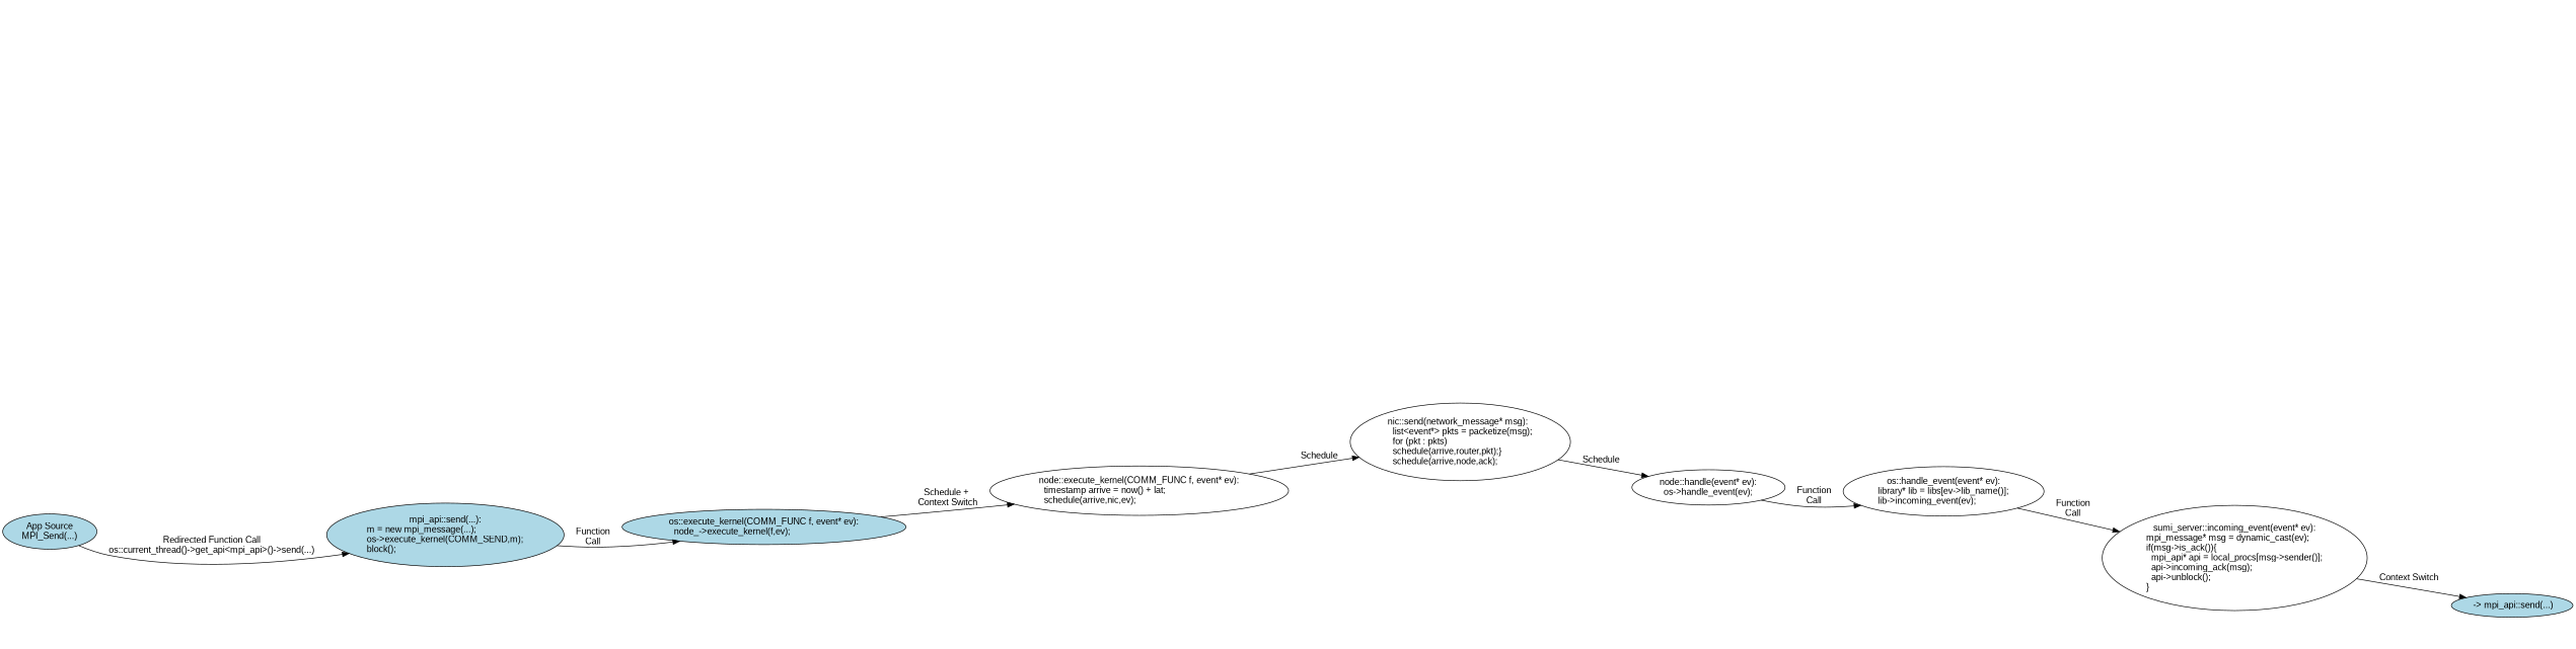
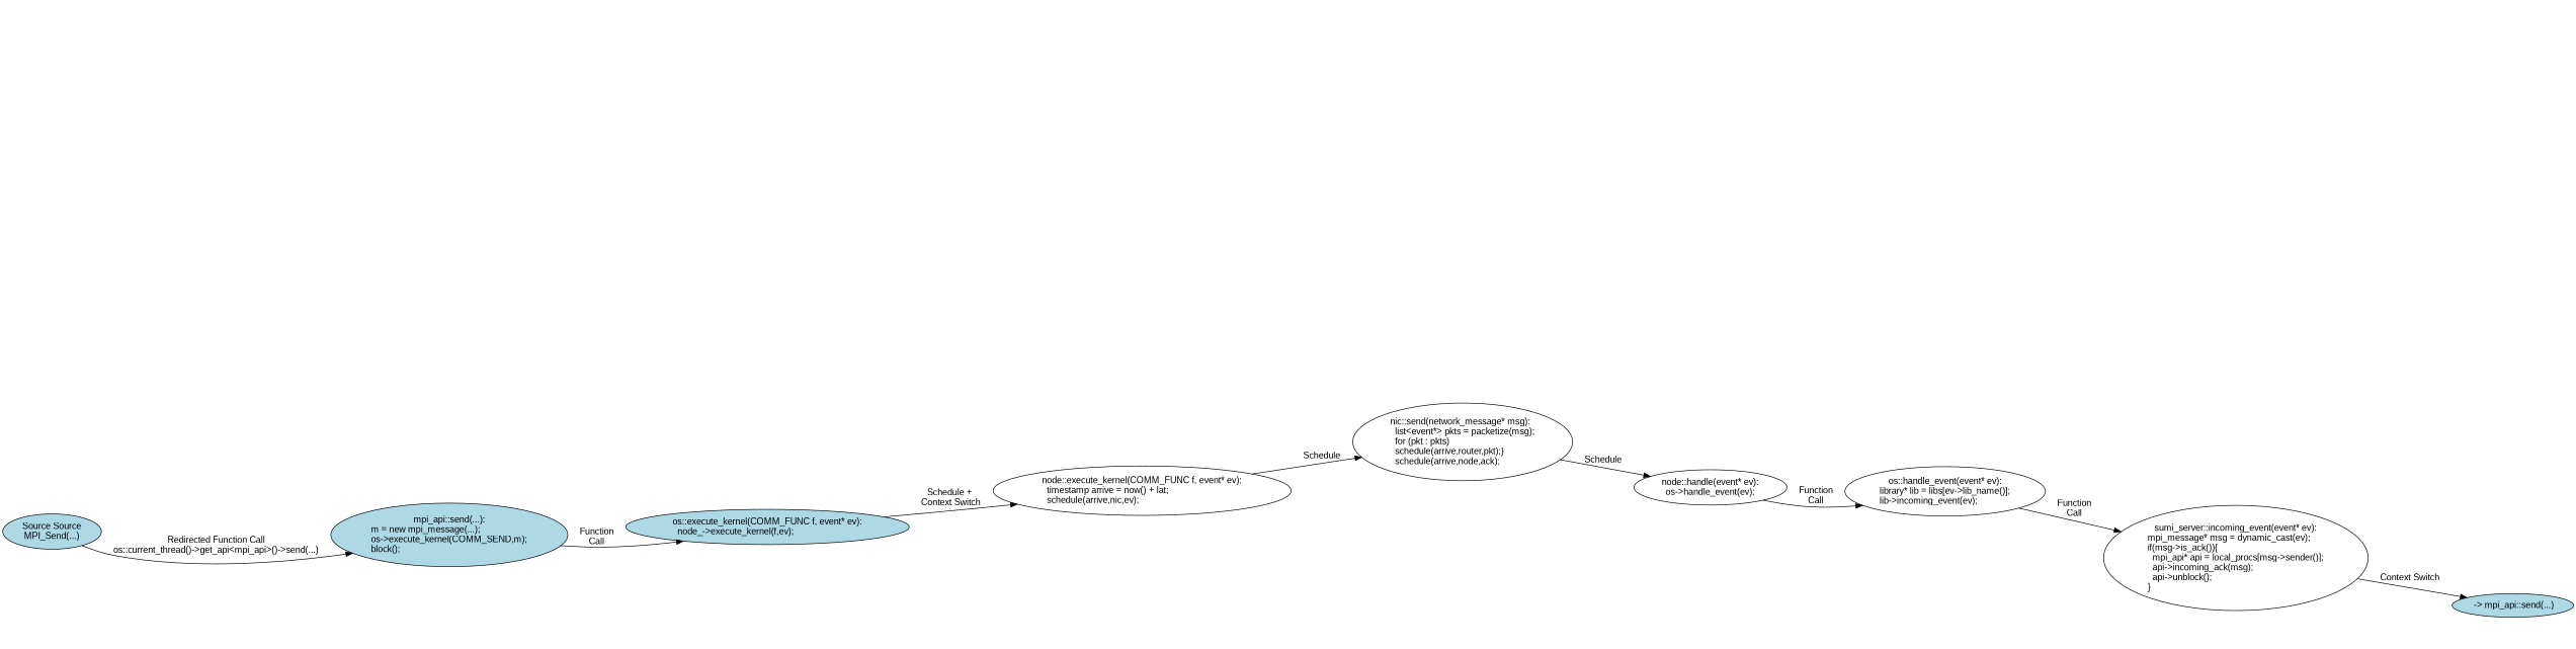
  digraph {
    rankdir=LR
    fontname="Liberation Sans"
    node [style=invis fontname="Liberation Sans"]
    edge [style=invis fontname="Liberation Sans"]
    nic0
    nic1
    nic2
    nic3
    n5 [label="nic::send(network_message* msg):\l  list<event*> pkts = packetize(msg);\l  for (pkt : pkts)\l  schedule(arrive,router,pkt);}\l  schedule(arrive,node,ack);\l" style=""]
    nic5
    nic6
    nic7
    nic8
    mpi0
    mpi1
    mpi2
    mpi3
    mpi4
    mpi5
    mpi6
    n17 [label="sumi_server::incoming_event(event* ev):\nmpi_message* msg = dynamic_cast(ev);\lif(msg->is_ack()){\l  mpi_api* api = local_procs[msg->sender()];\l  api->incoming_ack(msg);\l  api->unblock();\l}\l" style=""]
    mpi8
    node0
    node1
    node2
    n22 [label="node::execute_kernel(COMM_FUNC f, event* ev):\l  timestamp arrive = now() + lat;\l  schedule(arrive,nic,ev);\l" style=""]
    node4
    n24 [label="node::handle(event* ev):\nos->handle_event(ev);" style=""]
    node7
    node8
    os0
    os1
    os2
    os3
    os4
    os5
    os6
    os7
    os8
    des1
    des2
    des5
    thr13
    thr14
    thr15
    thr16
    thr17
    n44 [fillcolor=lightblue label=" -> mpi_api::send(...)" style=filled]
-   n45 [fillcolor=lightblue label="App Source\nMPI_Send(...)" style=filled]
+   n45 [fillcolor=lightblue label="Source Source\nMPI_Send(...)" style=filled]
    n46 [fillcolor=lightblue label="mpi_api::send(...):\nm = new mpi_message(...);\los->execute_kernel(COMM_SEND,m);\lblock();\l" style=filled]
    n47 [fillcolor=lightblue label="os::execute_kernel(COMM_FUNC f, event* ev):\l  node_->execute_kernel(f,ev);\l" style=filled]
    n48 [label="os::handle_event(event* ev):\nlibrary* lib = libs[ev->lib_name()];\llib->incoming_event(ev);\l" style=""]
    nic0 -> nic1
    nic1 -> nic2
    nic2 -> nic3
    nic3 -> n5
    n5 -> nic5
    n5 -> n24 [label=Schedule style=solid]
    nic5 -> nic6
    nic6 -> nic7
    nic7 -> nic8
    mpi0 -> mpi1
    mpi1 -> mpi2
    mpi2 -> mpi3
    mpi3 -> mpi4
    mpi4 -> mpi5
    mpi5 -> mpi6
    mpi6 -> n17
    n17 -> mpi8
    n17 -> n44 [label="Context Switch" style=solid]
    node0 -> node1
    node1 -> node2
    node2 -> n22
    n22 -> n5 [label=Schedule style=solid]
    n22 -> node4
    node4 -> n24
    n24 -> n48
    n24 -> n48 [label="Function\nCall" style=solid]
    node7 -> node8
    thr13 -> thr14
    thr14 -> thr15
    thr15 -> thr16
    thr16 -> thr17
    thr17 -> n44
    n45 -> n46
    n45 -> n46 [label="Redirected Function Call\nos::current_thread()->get_api<mpi_api>()->send(...)" style=solid]
    n46 -> n47
    n46 -> n47 [label="Function\nCall" style=solid]
    n47 -> n22 [label="Schedule + \nContext Switch" style=solid]
    n47 -> thr13
    n48 -> n17 [label="Function\nCall" style=solid]
    n48 -> node7
  }
